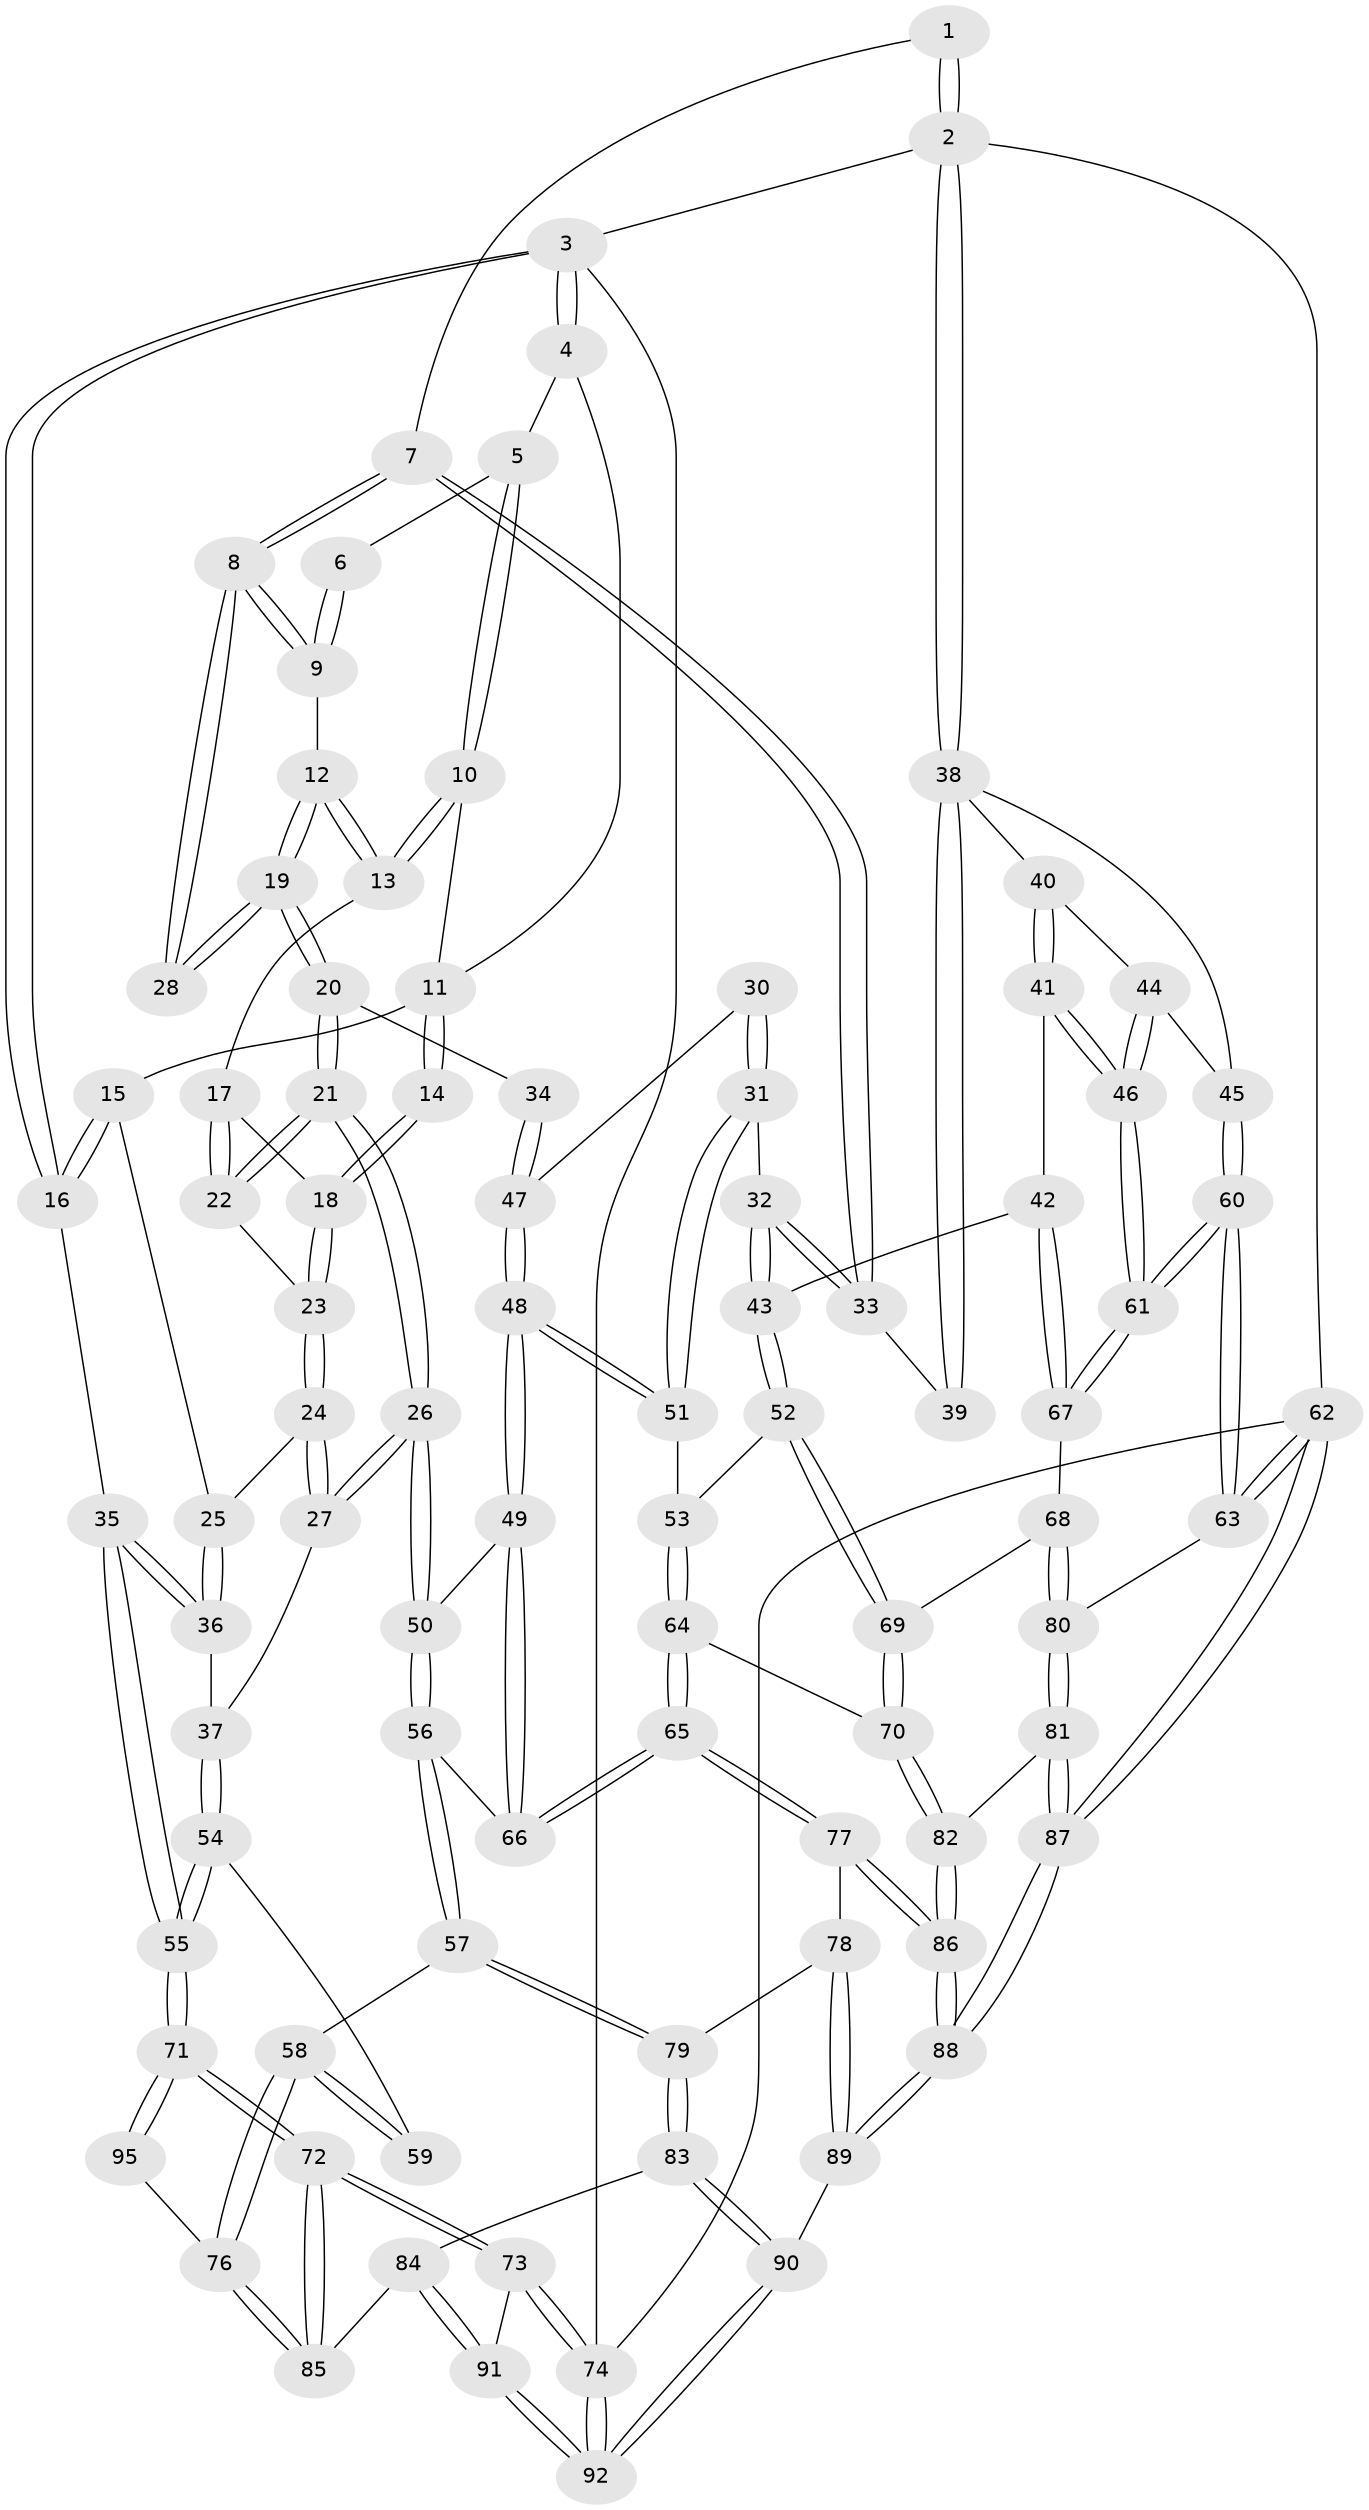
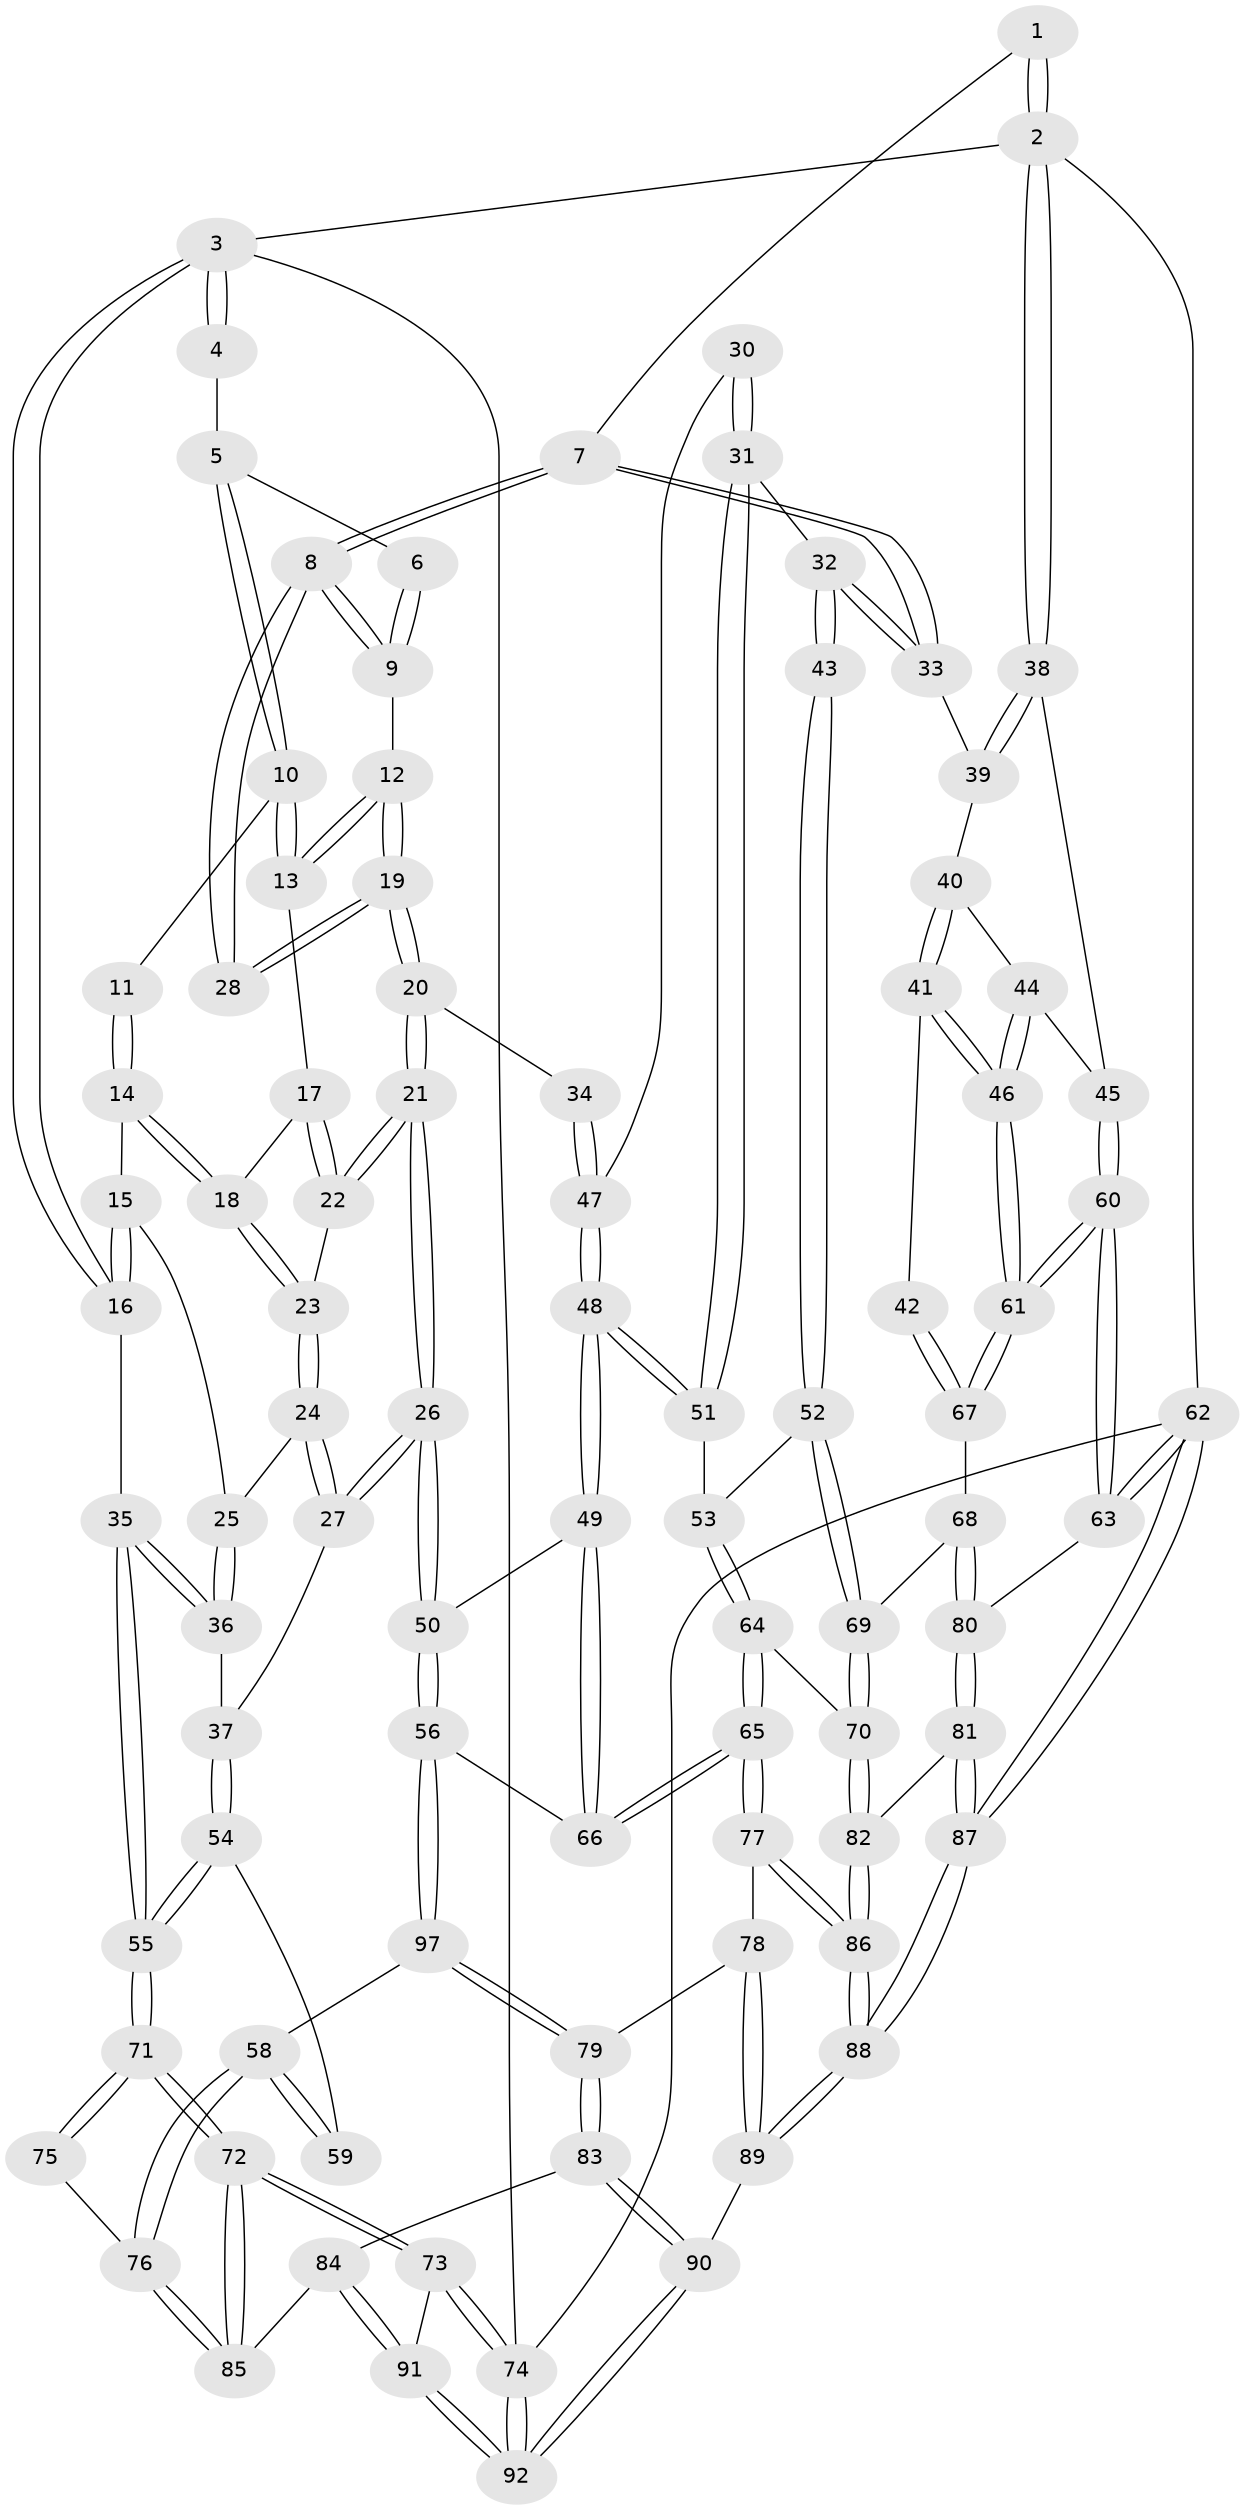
  graph {
    fontname="DejaVu Sans"
    node [color=gray90 fontname="DejaVu Sans" style=filled]
    edge [fontname="DejaVu Sans"]
    1
    2
    7
    3
    38
    62
    8
    33
    4
    16
    74
    39
    45
    63
    87
    5
    11
    35
    92
    6
    10
    14
    9
    13
    12
    28
    19
    17
    15
    18
    20
    22
    25
    23
    36
    55
    24
    21
    34
    26
    47
    27
    50
    37
    56
    54
    30
    31
    32
    51
    48
    43
    53
    52
    40
    71
    59
    60
    41
    44
    42
    46
    67
    61
    68
    69
    49
    66
-   57
+   57 [label=97]
    64
    70
    65
-   75 [label=95]
+   75
    72
    58
    79
    76
    83
    85
    80
    88
    81
    77
    82
    78
    86
    73
    91
    89
    90
    84
    1 -- 2
    1 -- 2
    1 -- 7
    2 -- 3
    2 -- 38
    2 -- 38
    2 -- 62
    7 -- 8
    7 -- 8
    7 -- 33
    7 -- 33
    3 -- 4
    3 -- 4
    3 -- 16
    3 -- 16
    3 -- 74
    38 -- 39
    38 -- 39
    38 -- 45
    62 -- 74
    62 -- 63
    62 -- 63
    62 -- 87
    62 -- 87
    8 -- 9
    8 -- 9
    8 -- 28
    8 -- 28
    33 -- 39
    4 -- 5
-   4 -- 11
    16 -- 35
    74 -- 92
    74 -- 92
-   38 -- 40
+   39 -- 40
    45 -- 60
    45 -- 60
    63 -- 80
    87 -- 88
    87 -- 88
    5 -- 6
    5 -- 10
    5 -- 10
    11 -- 14
    11 -- 14
    35 -- 36
    35 -- 36
    35 -- 55
    35 -- 55
    6 -- 9
    6 -- 9
    10 -- 11
    10 -- 13
    10 -- 13
-   11 -- 15
+   14 -- 15
    14 -- 18
    14 -- 18
    9 -- 12
    13 -- 17
    12 -- 13
    12 -- 13
    12 -- 19
    12 -- 19
    19 -- 28
    19 -- 28
    19 -- 20
    19 -- 20
    17 -- 18
    17 -- 22
    17 -- 22
    15 -- 16
    15 -- 16
    15 -- 25
    18 -- 23
    18 -- 23
    20 -- 21
    20 -- 21
    20 -- 34
    22 -- 23
    25 -- 36
    25 -- 36
    23 -- 24
    23 -- 24
    36 -- 37
    55 -- 71
    55 -- 71
    24 -- 25
    24 -- 27
    24 -- 27
    21 -- 22
    21 -- 22
    21 -- 26
    21 -- 26
    34 -- 47
    34 -- 47
    26 -- 27
    26 -- 27
    26 -- 50
    26 -- 50
    47 -- 48
    47 -- 48
    27 -- 37
    50 -- 56
    50 -- 56
    37 -- 54
    37 -- 54
    56 -- 66
    56 -- 57
    56 -- 57
    54 -- 55
    54 -- 55
    54 -- 59
    30 -- 47
    30 -- 31
    30 -- 31
    31 -- 32
    31 -- 51
    31 -- 51
    32 -- 33
    32 -- 33
    32 -- 43
    32 -- 43
    51 -- 53
    48 -- 51
    48 -- 51
    48 -- 49
    48 -- 49
    43 -- 52
    43 -- 52
    53 -- 64
    53 -- 64
    52 -- 53
    52 -- 69
    52 -- 69
    40 -- 41
    40 -- 41
    40 -- 44
    71 -- 75
    71 -- 75
    71 -- 72
    71 -- 72
    60 -- 63
    60 -- 63
    60 -- 61
    60 -- 61
    41 -- 42
    41 -- 46
    41 -- 46
    44 -- 45
    44 -- 46
    44 -- 46
-   42 -- 43
    42 -- 67
    42 -- 67
    46 -- 61
    46 -- 61
    67 -- 68
    61 -- 67
    61 -- 67
    68 -- 69
    68 -- 80
    68 -- 80
    69 -- 70
    69 -- 70
    49 -- 50
    49 -- 66
    49 -- 66
    57 -- 58
    57 -- 79
    57 -- 79
    64 -- 70
    64 -- 65
    64 -- 65
    70 -- 82
    70 -- 82
    65 -- 66
    65 -- 66
    65 -- 77
    65 -- 77
    75 -- 76
    72 -- 85
    72 -- 85
    72 -- 73
    72 -- 73
    58 -- 59
    58 -- 59
    58 -- 76
    58 -- 76
    79 -- 83
    79 -- 83
    76 -- 85
    76 -- 85
    83 -- 90
    83 -- 90
    83 -- 84
    80 -- 81
    80 -- 81
    88 -- 89
    88 -- 89
    81 -- 87
    81 -- 87
    81 -- 82
    77 -- 78
    77 -- 86
    77 -- 86
    82 -- 86
    82 -- 86
    78 -- 79
    78 -- 89
    78 -- 89
    86 -- 88
    86 -- 88
    73 -- 74
    73 -- 74
    73 -- 91
    91 -- 92
    91 -- 92
    89 -- 90
    90 -- 92
    90 -- 92
    84 -- 85
    84 -- 91
    84 -- 91
  }
